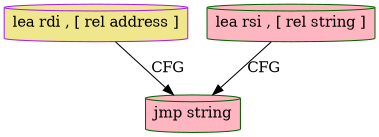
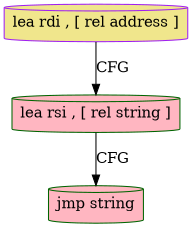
  digraph {
    node [color=darkgreen fillcolor=lightpink shape=cylinder style=filled]
    n1 [color=purple fillcolor=khaki label="lea rdi , [ rel address ]"]
    n2 [label="lea rsi , [ rel string ]"]
    n3 [label="jmp string"]
-   n1 -> n3 [label=CFG]
+   n1 -> n2 [label=CFG]
    n2 -> n3 [label=CFG]
  }
